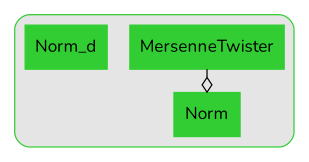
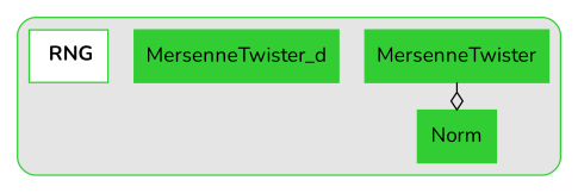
  digraph {
    splines=ortho
    fontname=Nunito
    node [color=limegreen shape=record style=filled fontname=Nunito]
    n1 [label=MersenneTwister]
    n2 [label=Norm]
-   n3 [label=Norm_d]
+   n3 [label=MersenneTwister_d]
+   n4 [fillcolor=white label=< <B> RNG</B>>]
    subgraph cluster_1 {
      bgcolor=grey90
      color=limegreen
      nodesep=1.5
      rankdir=BT
      ranksep=1.5
      style=rounded
      n1
      n2
      n3
+     n4
    }
    n1 -> n2 [arrowhead=ediamond fontname=Nunito]
  }
